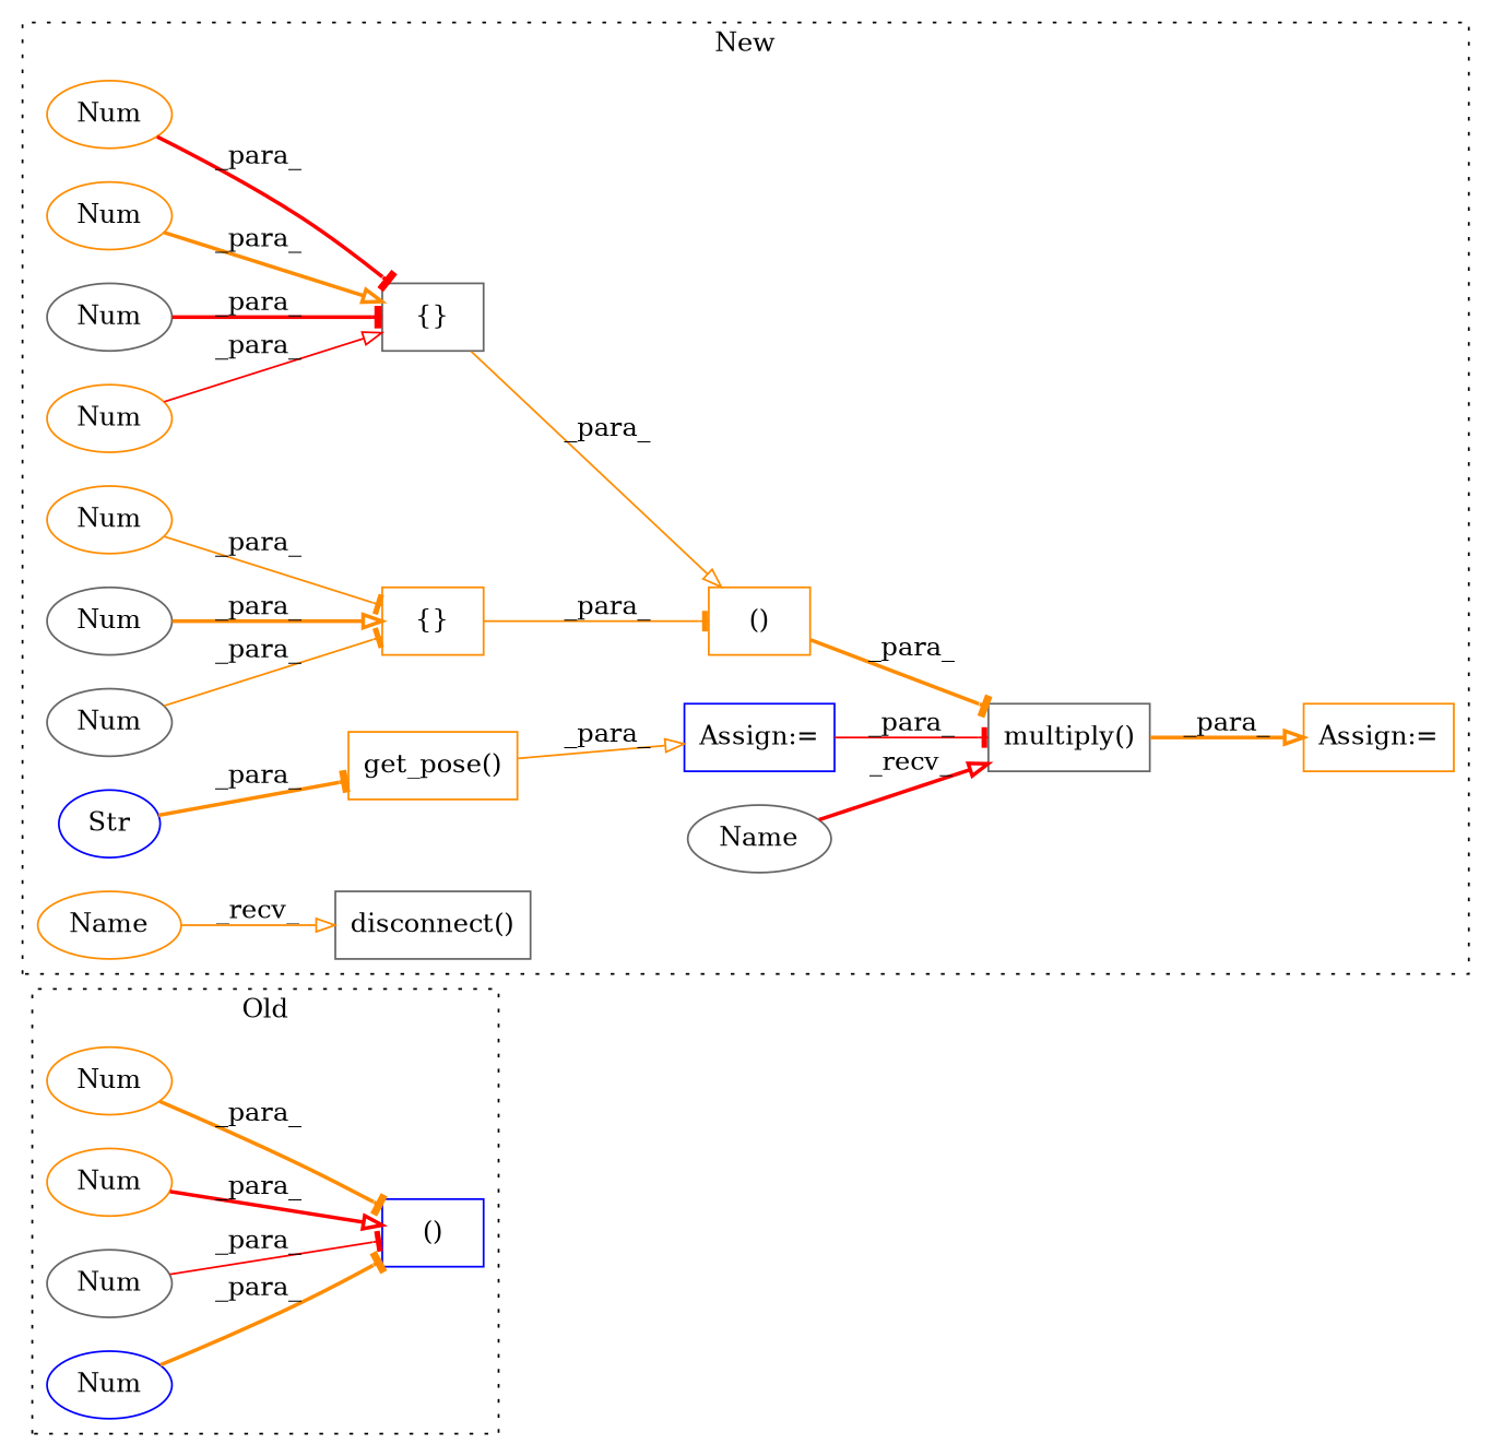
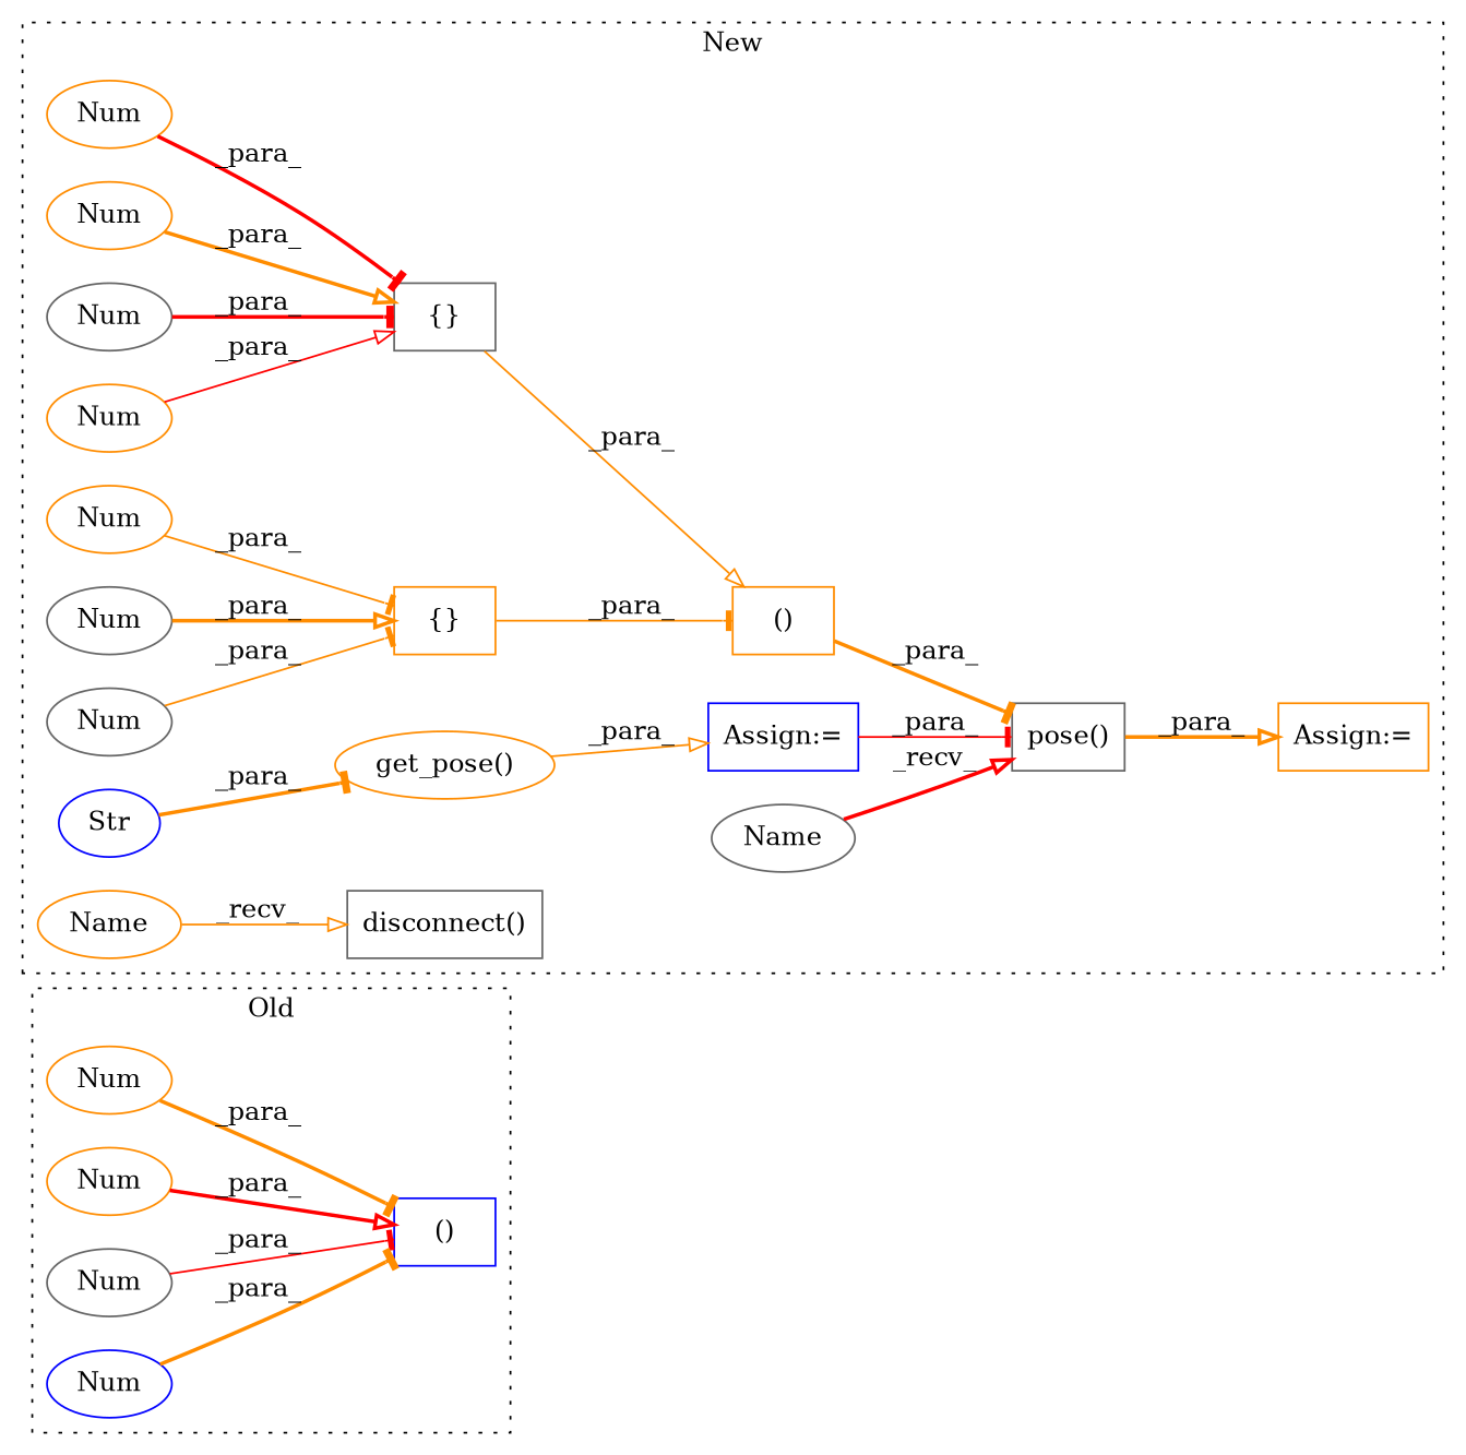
  digraph {
    rankdir=LR
    node [a=76 color=darkorange l=1 s=2213 shape=ellipse]
    edge [arrowhead=tee color=darkorange style=bold]
    n1 [a=54 color=blue l=9 label="()" s=885 shape=box]
    n2 [label=Num s=890]
    n3 [label=Num s=884]
    n4 [color=gray40 label=Num s=887]
    n5 [color=blue label=Num s=893]
    n6 [a=75 color=gray40 l=15 label="disconnect()" shape=box]
-   n7 [a=75 color=gray40 l="12,1" label="multiply()" s="864,898" shape=box]
+   n7 [a=75 color=gray40 l="12,1" label="pose()" s="864,898" shape=box]
    n8 [a=54 l=14 label="()" s=829 shape=box]
    n9 [a=59 color=gray40 l="1,0" label="{}" s="831,842" shape=box]
    n10 [label=Num s=835]
    n11 [a=59 l="1,0" label="{}" s="816,828" shape=box]
    n12 [l=5 label=Num s=823]
    n13 [color=gray40 label=Num s=817]
    n14 [color=gray40 label=Num s=832]
    n15 [label=Num s=838]
    n16 [label=Num s=841]
    n17 [color=gray40 label=Num s=820]
    n18 [a=68 color=blue l=3 label="Assign:=" s=773 shape=box]
    n19 [a=68 l=3 label="Assign:=" s=861 shape=box]
-   n20 [a=75 l="12,1" label="get_pose()" s="776,797" shape=box]
+   n20 [a=75 l="12,1" label="get_pose()" s="776,797"]
    n21 [a=66 color=blue l=9 label=Str s=788]
    n22 [a=87 color=gray40 l=2 label=Name s=864]
    n23 [a=87 l=2 label=Name]
    subgraph cluster_1 {
      label=Old
      style=dotted
      n1
      n2
      n3
      n4
      n5
    }
    subgraph cluster_2 {
      label=New
      style=dotted
      n6
      n7
      n8
      n9
      n10
      n11
      n12
      n13
      n14
      n15
      n16
      n17
      n18
      n19
      n20
      n21
      n22
      n23
    }
    n2 -> n1 [label=_para_]
    n3 -> n1 [arrowhead=onormal color=red label=_para_]
    n4 -> n1 [color=red label=_para_ style=solid]
    n5 -> n1 [label=_para_]
    n7 -> n19 [arrowhead=onormal label=_para_]
    n8 -> n7 [label=_para_]
    n9 -> n8 [arrowhead=onormal label=_para_ style=solid]
    n10 -> n9 [arrowhead=onormal label=_para_]
    n11 -> n8 [label=_para_ style=solid]
    n12 -> n11 [label=_para_ style=solid]
    n13 -> n11 [arrowhead=onormal label=_para_]
    n14 -> n9 [color=red label=_para_]
    n15 -> n9 [arrowhead=onormal color=red label=_para_ style=solid]
    n16 -> n9 [color=red label=_para_]
    n17 -> n11 [label=_para_ style=solid]
    n18 -> n7 [color=red label=_para_ style=solid]
    n20 -> n18 [arrowhead=onormal label=_para_ style=solid]
    n21 -> n20 [label=_para_]
    n22 -> n7 [arrowhead=onormal color=red label=_recv_]
    n23 -> n6 [arrowhead=onormal label=_recv_ style=solid]
  }
